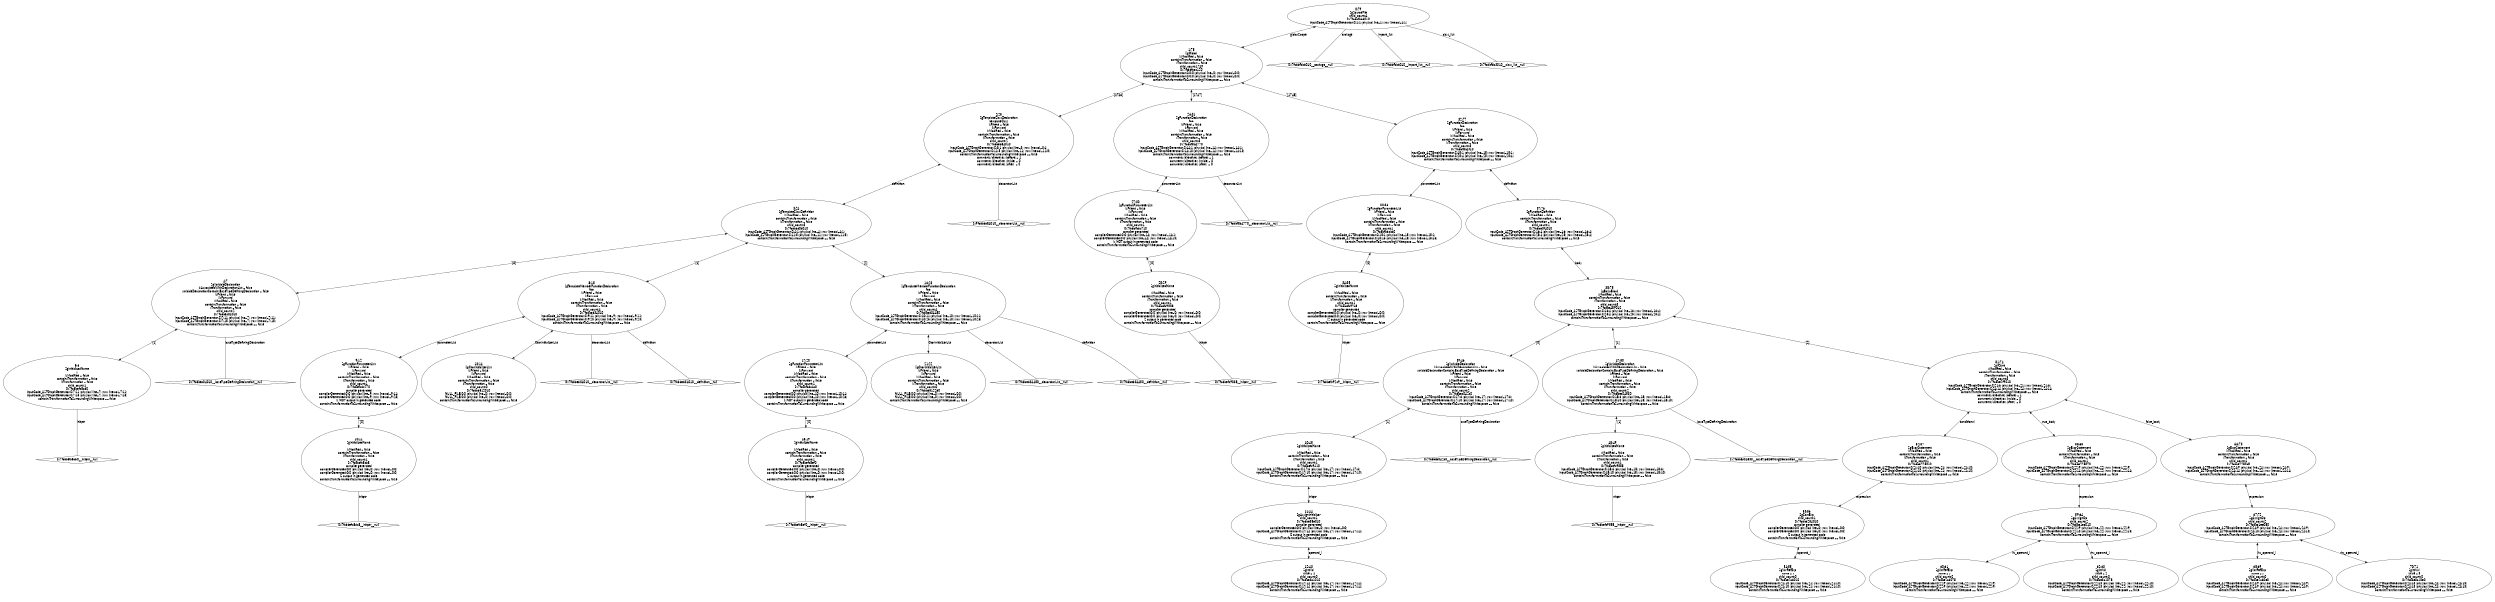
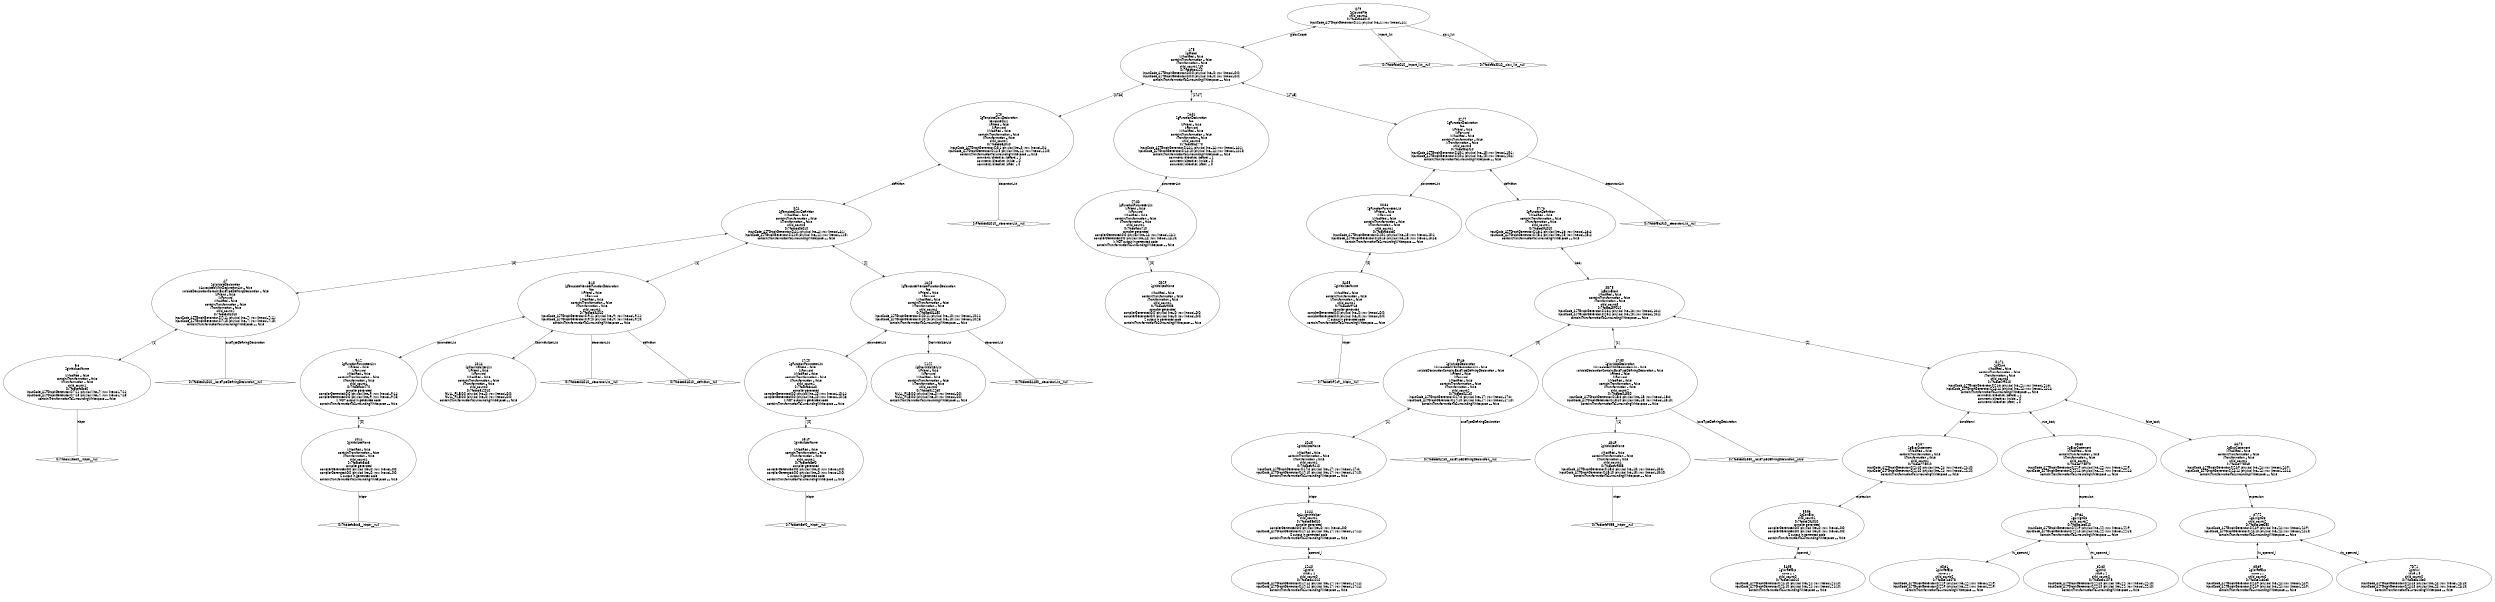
  digraph {
    fontname=Lato
    node [fontname=Lato]
    edge [dir=both fontname=Lato]
    n1 [label="5:6\nSgInitializedName\nx\nisModified = false\ncontainsTransformation = false\nisTransformation = false\nchild_count:1\n0x7fc6befa8c60\ninputCode_ASTGraphGenerator.C:7:11 (physical line=7) (raw line:col=7:11)\ninputCode_ASTGraphGenerator.C:7:15 (physical line=7) (raw line:col=7:15)\ncontainsTransformationToSurroundingWhitespace == false\n"]
-   "0x7fc6befa8c60__initptr__null" [shape=diamond]
+   "0x7fc6befa8c60__initptr__null" [shape=diamond label="0x7fc6class8c60__initptr__null"]
    n3 [label="4:7\nSgVariableDeclaration\n isAssociatedWithDeclarationList = false \n variableDeclarationContainsBaseTypeDefiningDeclaration = false \n isFriend = false \n!isForward\nisModified = false\ncontainsTransformation = false\nisTransformation = false\nchild_count:2\n0x7fc6bea04010\ninputCode_ASTGraphGenerator.C:7:11 (physical line=7) (raw line:col=7:11)\ninputCode_ASTGraphGenerator.C:7:15 (physical line=7) (raw line:col=7:15)\ncontainsTransformationToSurroundingWhitespace == false\n"]
    "0x7fc6bea04010__baseTypeDefiningDeclaration__null" [shape=diamond]
    n5 [label="10:11\nSgInitializedName\n\nisModified = false\ncontainsTransformation = false\nisTransformation = false\nchild_count:1\n0x7fc6befa8da8\ncompiler generated\ncompilerGenerated:0:0 (physical line=0) (raw line:col=0:0)\ncompilerGenerated:0:0 (physical line=0) (raw line:col=0:0)\nIS output in generated code\ncontainsTransformationToSurroundingWhitespace == false\n"]
    "0x7fc6befa8da8__initptr__null" [shape=diamond]
    n7 [label="9:12\nSgFunctionParameterList\n isFriend = false \n!isForward\nisModified = false\ncontainsTransformation = false\nisTransformation = false\nchild_count:1\n0x7fc6bfb6a270\ncompiler generated\ncompilerGenerated:0:0 (physical line=9) (raw line:col=9:11)\ncompilerGenerated:0:0 (physical line=9) (raw line:col=9:23)\nis NOT output in generated code\ncontainsTransformationToSurroundingWhitespace == false\n"]
    n8 [label="13:14\nSgCtorInitializerList\n isFriend = false \n!isForward\nisModified = false\ncontainsTransformation = false\nisTransformation = false\nchild_count:0\n0x7fc6be512010\nNULL_FILE:0:0 (physical line=0) (raw line:col=0:0)\nNULL_FILE:0:0 (physical line=0) (raw line:col=0:0)\ncontainsTransformationToSurroundingWhitespace == false\n"]
    n9 [label="8:15\nSgTemplateMemberFunctionDeclaration\nfoo\n isFriend = false \nisForward\nisModified = false\ncontainsTransformation = false\nisTransformation = false\nchild_count:4\n0x7fc6be634010\ninputCode_ASTGraphGenerator.C:9:11 (physical line=9) (raw line:col=9:11)\ninputCode_ASTGraphGenerator.C:9:23 (physical line=9) (raw line:col=9:23)\ncontainsTransformationToSurroundingWhitespace == false\n"]
    n10 [label="5x7fc6be634010__decoratorList__null" shape=diamond]
    "0x7fc6be634010__definition__null" [shape=diamond]
    n12 [label="18:19\nSgInitializedName\n\nisModified = false\ncontainsTransformation = false\nisTransformation = false\nchild_count:1\n0x7fc6befa8ef0\ncompiler generated\ncompilerGenerated:0:0 (physical line=0) (raw line:col=0:0)\ncompilerGenerated:0:0 (physical line=0) (raw line:col=0:0)\nIS output in generated code\ncontainsTransformationToSurroundingWhitespace == false\n"]
    "0x7fc6befa8ef0__initptr__null" [shape=diamond]
    n14 [label="17:20\nSgFunctionParameterList\n isFriend = false \n!isForward\nisModified = false\ncontainsTransformation = false\nisTransformation = false\nchild_count:1\n0x7fc6bfb6a4c0\ncompiler generated\ncompilerGenerated:0:0 (physical line=10) (raw line:col=10:11)\ncompilerGenerated:0:0 (physical line=10) (raw line:col=10:26)\nis NOT output in generated code\ncontainsTransformationToSurroundingWhitespace == false\n"]
    n15 [label="21:22\nSgCtorInitializerList\n isFriend = false \n!isForward\nisModified = false\ncontainsTransformation = false\nisTransformation = false\nchild_count:0\n0x7fc6be512260\nNULL_FILE:0:0 (physical line=0) (raw line:col=0:0)\nNULL_FILE:0:0 (physical line=0) (raw line:col=0:0)\ncontainsTransformationToSurroundingWhitespace == false\n"]
    n16 [label="16:23\nSgTemplateMemberFunctionDeclaration\nfoo\n isFriend = false \nisForward\nisModified = false\ncontainsTransformation = false\nisTransformation = false\nchild_count:4\n0x7fc6be634450\ninputCode_ASTGraphGenerator.C:10:11 (physical line=10) (raw line:col=10:11)\ninputCode_ASTGraphGenerator.C:10:26 (physical line=10) (raw line:col=10:26)\ncontainsTransformationToSurroundingWhitespace == false\n"]
    "0x7fc6be634450__decoratorList__null" [shape=diamond]
-   "0x7fc6be634450__definition__null" [shape=diamond]
    n19 [label="3:24\nSgTemplateClassDefinition\nisModified = false\ncontainsTransformation = false\nisTransformation = false\nchild_count:3\n0x7fc6bed0b010\ninputCode_ASTGraphGenerator.C:4:1 (physical line=4) (raw line:col=4:1)\ninputCode_ASTGraphGenerator.C:11:5 (physical line=11) (raw line:col=11:5)\ncontainsTransformationToSurroundingWhitespace == false\n"]
    n20 [label="2:25\nSgTemplateClassDeclaration\ntemplateClass\n isFriend = false \n!isForward\nisModified = false\ncontainsTransformation = false\nisTransformation = false\nchild_count:2\n0x7fc6beb84010\ninputCode_ASTGraphGenerator.C:3:1 (physical line=3) (raw line:col=3:1)\ninputCode_ASTGraphGenerator.C:11:5 (physical line=11) (raw line:col=11:5)\ncontainsTransformationToSurroundingWhitespace == false\ncomments/directives (before) = 1\ncomments/directives (inside) = 0\ncomments/directives (after)  = 0\n"]
    n21 [label="0x9fc6beb84010__decoratorList__null" shape=diamond]
    n22 [label="28:29\nSgInitializedName\n\nisModified = false\ncontainsTransformation = false\nisTransformation = false\nchild_count:1\n0x7fc6befa9038\ncompiler generated\ncompilerGenerated:0:0 (physical line=0) (raw line:col=0:0)\ncompilerGenerated:0:0 (physical line=0) (raw line:col=0:0)\nIS output in generated code\ncontainsTransformationToSurroundingWhitespace == false\n"]
-   "0x7fc6befa9038__initptr__null" [shape=diamond]
    n24 [label="27:30\nSgFunctionParameterList\n isFriend = false \n!isForward\nisModified = false\ncontainsTransformation = false\nisTransformation = false\nchild_count:1\n0x7fc6bfb6a710\ncompiler generated\ncompilerGenerated:0:0 (physical line=14) (raw line:col=14:1)\ncompilerGenerated:0:0 (physical line=14) (raw line:col=14:13)\nis NOT output in generated code\ncontainsTransformationToSurroundingWhitespace == false\n"]
    n25 [label="26:31\nSgFunctionDeclaration\nfoo\n isFriend = false \nisForward\nisModified = false\ncontainsTransformation = false\nisTransformation = false\nchild_count:3\n0x7fc6bf8b4770\ninputCode_ASTGraphGenerator.C:14:1 (physical line=14) (raw line:col=14:1)\ninputCode_ASTGraphGenerator.C:14:13 (physical line=14) (raw line:col=14:13)\ncontainsTransformationToSurroundingWhitespace == false\ncomments/directives (before) = 1\ncomments/directives (inside) = 0\ncomments/directives (after)  = 0\n"]
-   "0x7fc6bf8b4770__decoratorList__null" [shape=diamond]
    n27 [label="34:35\nSgInitializedName\n\nisModified = false\ncontainsTransformation = false\nisTransformation = false\nchild_count:1\n0x7fc6befa92c8\ncompiler generated\ncompilerGenerated:0:0 (physical line=0) (raw line:col=0:0)\ncompilerGenerated:0:0 (physical line=0) (raw line:col=0:0)\nIS output in generated code\ncontainsTransformationToSurroundingWhitespace == false\n"]
    n28 [label="0x7fc6befa92c9__initptr__null" shape=diamond]
    n29 [label="33:36\nSgFunctionParameterList\n isFriend = false \n!isForward\nisModified = false\ncontainsTransformation = false\nisTransformation = false\nchild_count:1\n0x7fc6bfb6abb0\ninputCode_ASTGraphGenerator.C:15:1 (physical line=15) (raw line:col=15:1)\ninputCode_ASTGraphGenerator.C:15:16 (physical line=15) (raw line:col=15:16)\ncontainsTransformationToSurroundingWhitespace == false\n"]
    n30 [label="42:43\nSgIntVal\n value = 1\nchild_count:0\n0x7fc6be3c1010\ninputCode_ASTGraphGenerator.C:17:14 (physical line=17) (raw line:col=17:14)\ninputCode_ASTGraphGenerator.C:17:14 (physical line=17) (raw line:col=17:14)\ncontainsTransformationToSurroundingWhitespace == false\n"]
    n31 [label="41:44\nSgAssignInitializer\nchild_count:1\n0x7fc6be38e010\ncompiler generated\ncompilerGenerated:0:0 (physical line=0) (raw line:col=0:0)\ninputCode_ASTGraphGenerator.C:17:14 (physical line=17) (raw line:col=17:14)\nIS output in generated code\ncontainsTransformationToSurroundingWhitespace == false\n"]
    n32 [label="40:45\nSgInitializedName\nx\nisModified = false\ncontainsTransformation = false\nisTransformation = false\nchild_count:1\n0x7fc6befa9410\ninputCode_ASTGraphGenerator.C:17:6 (physical line=17) (raw line:col=17:6)\ninputCode_ASTGraphGenerator.C:17:10 (physical line=17) (raw line:col=17:10)\ncontainsTransformationToSurroundingWhitespace == false\n"]
    n33 [label="39:46\nSgVariableDeclaration\n isAssociatedWithDeclarationList = false \n variableDeclarationContainsBaseTypeDefiningDeclaration = false \n isFriend = false \n!isForward\nisModified = false\ncontainsTransformation = false\nisTransformation = false\nchild_count:2\n0x7fc6bea042a0\ninputCode_ASTGraphGenerator.C:17:6 (physical line=17) (raw line:col=17:6)\ninputCode_ASTGraphGenerator.C:17:10 (physical line=17) (raw line:col=17:10)\ncontainsTransformationToSurroundingWhitespace == false\n"]
    "0x7fc6bea042a0__baseTypeDefiningDeclaration__null" [shape=diamond]
    n35 [label="48:49\nSgInitializedName\ny\nisModified = false\ncontainsTransformation = false\nisTransformation = false\nchild_count:1\n0x7fc6befa9558\ninputCode_ASTGraphGenerator.C:18:6 (physical line=18) (raw line:col=18:6)\ninputCode_ASTGraphGenerator.C:18:10 (physical line=18) (raw line:col=18:10)\ncontainsTransformationToSurroundingWhitespace == false\n"]
    "0x7fc6befa9558__initptr__null" [shape=diamond]
    n37 [label="47:50\nSgVariableDeclaration\n isAssociatedWithDeclarationList = false \n variableDeclarationContainsBaseTypeDefiningDeclaration = false \n isFriend = false \n!isForward\nisModified = false\ncontainsTransformation = false\nisTransformation = false\nchild_count:2\n0x7fc6bea04530\ninputCode_ASTGraphGenerator.C:18:6 (physical line=18) (raw line:col=18:6)\ninputCode_ASTGraphGenerator.C:18:10 (physical line=18) (raw line:col=18:10)\ncontainsTransformationToSurroundingWhitespace == false\n"]
-   "0x7fc6bea04530__baseTypeDefiningDeclaration__null" [shape=diamond]
+   "0x7fc6bea04530__baseTypeDefiningDeclaration__null" [shape=diamond label="0x7fc6bea04530__baseTypeDefiningDeclaration__child"]
    n39 [label="54:55\nSgVarRefExp\n name = x\nchild_count:0\n0x7fc6be2c6010\ninputCode_ASTGraphGenerator.C:21:10 (physical line=21) (raw line:col=21:10)\ninputCode_ASTGraphGenerator.C:21:10 (physical line=21) (raw line:col=21:10)\ncontainsTransformationToSurroundingWhitespace == false\n"]
    n40 [label="53:56\nSgCastExp\nchild_count:1\n0x7fc6be254010\ncompiler generated\ncompilerGenerated:0:0 (physical line=0) (raw line:col=0:0)\ncompilerGenerated:0:0 (physical line=0) (raw line:col=0:0)\nIS output in generated code\ncontainsTransformationToSurroundingWhitespace == false\n"]
    n41 [label="52:57\nSgExprStatement\nisModified = false\ncontainsTransformation = false\nisTransformation = false\nchild_count:1\n0x7fc6be225010\ninputCode_ASTGraphGenerator.C:21:10 (physical line=21) (raw line:col=21:10)\ninputCode_ASTGraphGenerator.C:21:10 (physical line=21) (raw line:col=21:10)\ncontainsTransformationToSurroundingWhitespace == false\n"]
    n42 [label="60:61\nSgVarRefExp\n name = y\nchild_count:0\n0x7fc6be2c6078\ninputCode_ASTGraphGenerator.C:22:9 (physical line=22) (raw line:col=22:9)\ninputCode_ASTGraphGenerator.C:22:9 (physical line=22) (raw line:col=22:9)\ncontainsTransformationToSurroundingWhitespace == false\n"]
    n43 [label="62:63\nSgIntVal\n value = 2\nchild_count:0\n0x7fc6be3c1078\ninputCode_ASTGraphGenerator.C:22:13 (physical line=22) (raw line:col=22:13)\ninputCode_ASTGraphGenerator.C:22:13 (physical line=22) (raw line:col=22:13)\ncontainsTransformationToSurroundingWhitespace == false\n"]
    n44 [label="59:64\nSgAssignOp\nchild_count:2\n0x7fc6be1ee010\ninputCode_ASTGraphGenerator.C:22:9 (physical line=22) (raw line:col=22:9)\ninputCode_ASTGraphGenerator.C:22:13 (physical line=22) (raw line:col=22:13)\ncontainsTransformationToSurroundingWhitespace == false\n"]
    n45 [label="58:65\nSgExprStatement\nisModified = false\ncontainsTransformation = false\nisTransformation = false\nchild_count:1\n0x7fc6be225070\ninputCode_ASTGraphGenerator.C:22:9 (physical line=22) (raw line:col=22:9)\ninputCode_ASTGraphGenerator.C:22:14 (physical line=22) (raw line:col=22:14)\ncontainsTransformationToSurroundingWhitespace == false\n"]
    n46 [label="68:69\nSgVarRefExp\n name = y\nchild_count:0\n0x7fc6be2c60e0\ninputCode_ASTGraphGenerator.C:24:9 (physical line=24) (raw line:col=24:9)\ninputCode_ASTGraphGenerator.C:24:9 (physical line=24) (raw line:col=24:9)\ncontainsTransformationToSurroundingWhitespace == false\n"]
    n47 [label="70:71\nSgIntVal\n value = 3\nchild_count:0\n0x7fc6be3c10e0\ninputCode_ASTGraphGenerator.C:24:13 (physical line=24) (raw line:col=24:13)\ninputCode_ASTGraphGenerator.C:24:13 (physical line=24) (raw line:col=24:13)\ncontainsTransformationToSurroundingWhitespace == false\n"]
    n48 [label="67:72\nSgAssignOp\nchild_count:2\n0x7fc6be1ee080\ninputCode_ASTGraphGenerator.C:24:9 (physical line=24) (raw line:col=24:9)\ninputCode_ASTGraphGenerator.C:24:13 (physical line=24) (raw line:col=24:13)\ncontainsTransformationToSurroundingWhitespace == false\n"]
    n49 [label="66:73\nSgExprStatement\nisModified = false\ncontainsTransformation = false\nisTransformation = false\nchild_count:1\n0x7fc6be2250d0\ninputCode_ASTGraphGenerator.C:24:9 (physical line=24) (raw line:col=24:9)\ninputCode_ASTGraphGenerator.C:24:14 (physical line=24) (raw line:col=24:14)\ncontainsTransformationToSurroundingWhitespace == false\n"]
    n50 [label="51:74\nSgIfStmt\nisModified = false\ncontainsTransformation = false\nisTransformation = false\nchild_count:3\n0x7fc6be2f9010\ninputCode_ASTGraphGenerator.C:21:6 (physical line=21) (raw line:col=21:6)\ninputCode_ASTGraphGenerator.C:24:14 (physical line=24) (raw line:col=24:14)\ncontainsTransformationToSurroundingWhitespace == false\ncomments/directives (before) = 1\ncomments/directives (inside) = 0\ncomments/directives (after)  = 0\n"]
    n51 [label="38:75\nSgBasicBlock\nisModified = false\ncontainsTransformation = false\nisTransformation = false\nchild_count:3\n0x7fc6be489010\ninputCode_ASTGraphGenerator.C:16:4 (physical line=16) (raw line:col=16:4)\ninputCode_ASTGraphGenerator.C:25:4 (physical line=25) (raw line:col=25:4)\ncontainsTransformationToSurroundingWhitespace == false\n"]
    n52 [label="37:76\nSgFunctionDefinition\nisModified = false\ncontainsTransformation = false\nisTransformation = false\nchild_count:1\n0x7fc6be3f4010\ninputCode_ASTGraphGenerator.C:16:4 (physical line=16) (raw line:col=16:4)\ninputCode_ASTGraphGenerator.C:25:4 (physical line=25) (raw line:col=25:4)\ncontainsTransformationToSurroundingWhitespace == false\n"]
    n53 [label="32:77\nSgFunctionDeclaration\nfoo\n isFriend = false \n!isForward\nisModified = false\ncontainsTransformation = false\nisTransformation = false\nchild_count:3\n0x7fc6bf8b4f10\ninputCode_ASTGraphGenerator.C:15:1 (physical line=15) (raw line:col=15:1)\ninputCode_ASTGraphGenerator.C:25:4 (physical line=25) (raw line:col=25:4)\ncontainsTransformationToSurroundingWhitespace == false\n"]
+   "0x7fc6bf8b4f10__decoratorList__null" [shape=diamond]
    n55 [label="1:78\nSgGlobal\nisModified = false\ncontainsTransformation = false\nisTransformation = false\nchild_count:1749\n0x7fc6bfcec120\ninputCode_ASTGraphGenerator.C:0:0 (physical line=0) (raw line:col=0:0)\ninputCode_ASTGraphGenerator.C:0:0 (physical line=0) (raw line:col=0:0)\ncontainsTransformationToSurroundingWhitespace == false\n"]
    n56 [label="0:79\nSgSourceFile\nchild_count:4\n0x7fc6bfbb6010\ninputCode_ASTGraphGenerator.C:1:1 (physical line=1) (raw line:col=1:1)\n"]
-   "0x7fc6bfbb6010__package__null" [shape=diamond]
    "0x7fc6bfbb6010__import_list__null" [shape=diamond]
    n59 [label="0x7fc6bfbb3010__class_list__null" shape=diamond]
    n1 -> "0x7fc6befa8c60__initptr__null" [dir=none label=initptr]
    n3 -> n1 [label="*[1]"]
    n3 -> "0x7fc6bea04010__baseTypeDefiningDeclaration__null" [dir=none label=baseTypeDefiningDeclaration]
    n5 -> "0x7fc6befa8da8__initptr__null" [dir=none label=initptr]
    n7 -> n5 [label="*[0]"]
    n9 -> n7 [label=parameterList]
    n9 -> n8 [label=CtorInitializerList]
    n9 -> n10 [dir=none label=decoratorList]
    n9 -> "0x7fc6be634010__definition__null" [dir=none label=definition]
    n12 -> "0x7fc6befa8ef0__initptr__null" [dir=none label=initptr]
    n14 -> n12 [label="*[0]"]
    n16 -> n14 [label=parameterList]
    n16 -> n15 [label=CtorInitializerList]
    n16 -> "0x7fc6be634450__decoratorList__null" [dir=none label=decoratorList]
-   n16 -> "0x7fc6be634450__definition__null" [dir=none label=definition]
    n19 -> n3 [label="*[0]"]
    n19 -> n9 [label="*[1]"]
    n19 -> n16 [label="*[2]"]
    n20 -> n19 [label=definition]
    n20 -> n21 [dir=none label=decoratorList]
-   n22 -> "0x7fc6befa9038__initptr__null" [dir=none label=initptr]
    n24 -> n22 [label="*[0]"]
    n25 -> n24 [label=parameterList]
-   n25 -> "0x7fc6bf8b4770__decoratorList__null" [dir=none label=decoratorList]
    n27 -> n28 [dir=none label=initptr]
    n29 -> n27 [label="*[0]"]
    n31 -> n30 [label=operand_i]
    n32 -> n31 [label=initptr]
    n33 -> n32 [label="*[1]"]
    n33 -> "0x7fc6bea042a0__baseTypeDefiningDeclaration__null" [dir=none label=baseTypeDefiningDeclaration]
    n35 -> "0x7fc6befa9558__initptr__null" [dir=none label=initptr]
    n37 -> n35 [label="*[1]"]
    n37 -> "0x7fc6bea04530__baseTypeDefiningDeclaration__null" [dir=none label=baseTypeDefiningDeclaration]
    n40 -> n39 [label=operand_i]
    n41 -> n40 [label=expression]
    n44 -> n42 [label=lhs_operand_i]
    n44 -> n43 [label=rhs_operand_i]
    n45 -> n44 [label=expression]
    n48 -> n46 [label=lhs_operand_i]
    n48 -> n47 [label=rhs_operand_i]
    n49 -> n48 [label=expression]
    n50 -> n41 [label=conditional]
    n50 -> n45 [label=true_body]
    n50 -> n49 [label=false_body]
    n51 -> n33 [label="*[0]"]
    n51 -> n37 [label="*[1]"]
    n51 -> n50 [label="*[2]"]
    n52 -> n51 [label=body]
    n53 -> n29 [label=parameterList]
    n53 -> n52 [label=definition]
+   n53 -> "0x7fc6bf8b4f10__decoratorList__null" [dir=none label=decoratorList]
    n55 -> n20 [label="*[1746]"]
    n55 -> n25 [label="*[1747]"]
    n55 -> n53 [label="*[1748]"]
    n56 -> n55 [label=globalScope]
-   n56 -> "0x7fc6bfbb6010__package__null" [dir=none label=package]
    n56 -> "0x7fc6bfbb6010__import_list__null" [dir=none label=import_list]
    n56 -> n59 [dir=none label=class_list]
  }
